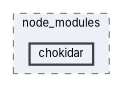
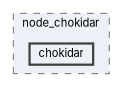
  digraph {
    compound=true
    fontname=Inter
    n1 [color=grey25 fillcolor="#edf0f7" fontname=Inter fontsize=10 height=0.2 label=chokidar shape=box style="filled,bold" width=0.4]
    subgraph cluster_1 {
      bgcolor="#edf0f7"
      fontsize=10
-     label=node_modules
+     label=node_chokidar
      pencolor=grey50
      style="filled,dashed"
      n1
    }
  }
